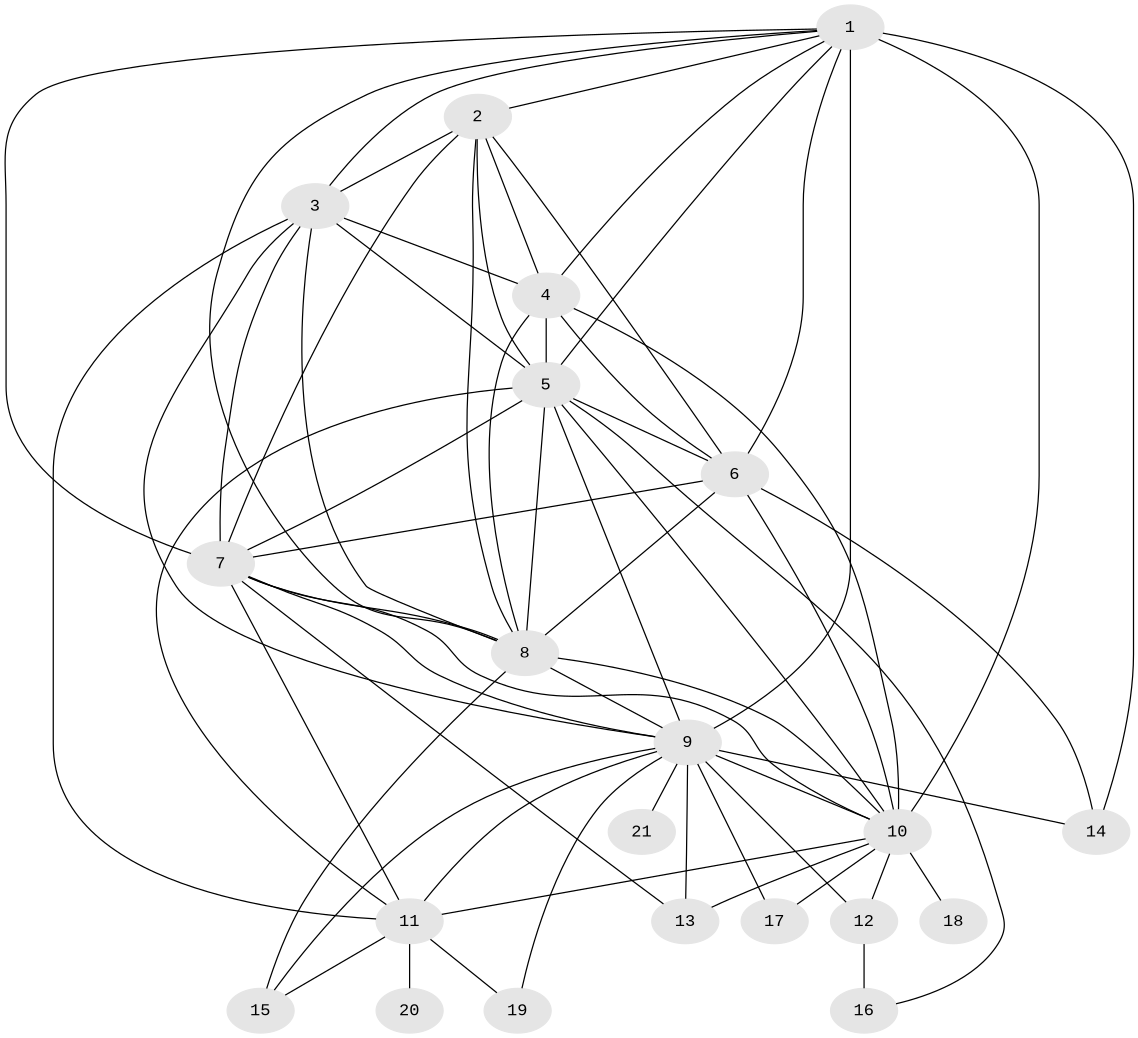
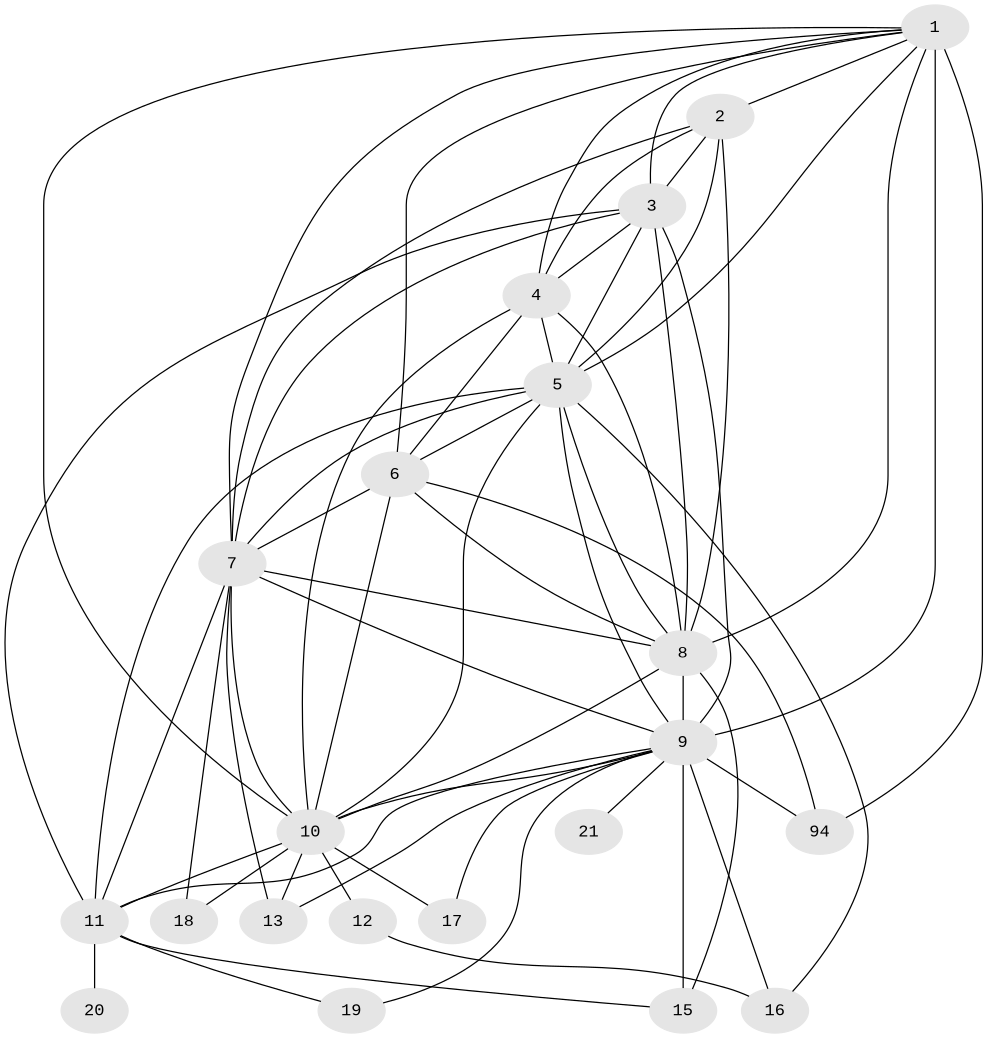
  graph {
    fontname="Liberation Mono"
    node [color=gray90 fontname="Liberation Mono" style=filled]
    edge [fontname="Liberation Mono" weight=1.0]
    1
    2
    3
    4
    5
    6
    7
    8
    9
    10
-   14
+   14 [label=94]
    11
    16
    13
    18
    15
    12
    17
    19
    21
    20
    1 -- 2
    1 -- 3 [weight=3.0]
    1 -- 4
    1 -- 5
    1 -- 6
    1 -- 7
    1 -- 8 [weight=2.0]
    1 -- 9 [weight=13.0]
    1 -- 10 [weight=2.0]
    1 -- 14
    2 -- 3 [weight=3.0]
    2 -- 4 [weight=2.0]
    2 -- 5 [weight=2.0]
-   2 -- 6 [weight=2.0]
    2 -- 7
    2 -- 8 [weight=2.0]
    3 -- 4 [weight=2.0]
    3 -- 5 [weight=2.0]
    3 -- 7 [weight=3.0]
    3 -- 8 [weight=4.0]
    3 -- 9
    3 -- 11
    4 -- 5
    4 -- 6
    4 -- 8 [weight=2.0]
    4 -- 10
    5 -- 6 [weight=2.0]
    5 -- 7
    5 -- 8 [weight=2.0]
    5 -- 9
    5 -- 10
    5 -- 11
    5 -- 16
    6 -- 7
    6 -- 8 [weight=2.0]
    6 -- 10 [weight=9.0]
    6 -- 14 [weight=2.0]
    7 -- 8 [weight=2.0]
    7 -- 9 [weight=3.0]
    7 -- 10
    7 -- 11 [weight=3.0]
    7 -- 13 [weight=2.0]
+   7 -- 18
    8 -- 9 [weight=2.0]
    8 -- 10
    8 -- 15 [weight=3.0]
    9 -- 10 [weight=2.0]
    9 -- 14 [weight=2.0]
    9 -- 11 [weight=2.0]
    9 -- 13
    9 -- 15 [weight=2.0]
-   9 -- 12 [weight=2.0]
+   9 -- 16 [weight=2.0]
    9 -- 17
    9 -- 19
    9 -- 21 [weight=2.0]
    10 -- 11 [weight=2.0]
    10 -- 13 [weight=2.0]
    10 -- 18
    10 -- 12
    10 -- 17
    11 -- 15
    11 -- 19
    11 -- 20
    12 -- 16 [weight=2.0]
  }
